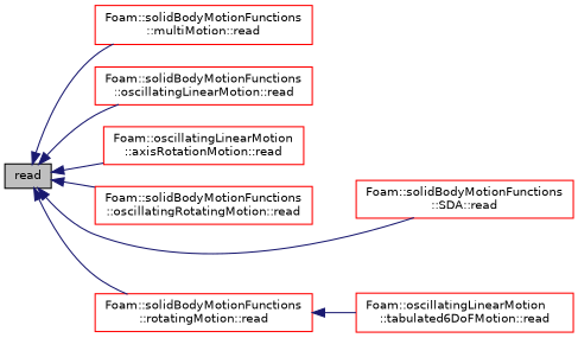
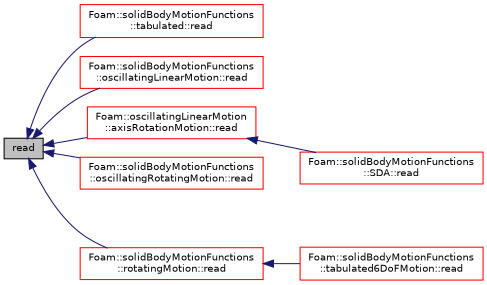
  digraph {
    fontname="DejaVu Sans"
    rankdir=LR
    node [color=red fontname="DejaVu Sans" fontsize=10 shape=record]
    edge [color=midnightblue dir=back fontname="DejaVu Sans" fontsize=10 labelfontname=Helvetica labelfontsize=10 style=solid]
    n1 [color=black fillcolor=grey75 fontcolor=black height=0.2 label=read style=filled width=0.4]
-   n2 [height=0.2 label="Foam::solidBodyMotionFunctions\l::multiMotion::read" width=0.4]
+   n2 [height=0.2 label="Foam::solidBodyMotionFunctions\l::tabulated::read" width=0.4]
    n3 [height=0.2 label="Foam::solidBodyMotionFunctions\l::oscillatingLinearMotion::read" width=0.4]
    n4 [height=0.2 label="Foam::oscillatingLinearMotion\l::axisRotationMotion::read" width=0.4]
    n5 [height=0.2 label="Foam::solidBodyMotionFunctions\l::oscillatingRotatingMotion::read" width=0.4]
    n6 [height=0.2 label="Foam::solidBodyMotionFunctions\l::rotatingMotion::read" width=0.4]
    n7 [height=0.2 label="Foam::solidBodyMotionFunctions\l::SDA::read" width=0.4]
-   n8 [height=0.2 label="Foam::oscillatingLinearMotion\l::tabulated6DoFMotion::read" width=0.4]
+   n8 [height=0.2 label="Foam::solidBodyMotionFunctions\l::tabulated6DoFMotion::read" width=0.4]
    n1 -> n2
    n1 -> n3
    n1 -> n4
    n1 -> n5
    n1 -> n6
-   n1 -> n7
+   n4 -> n7
    n6 -> n8
  }
